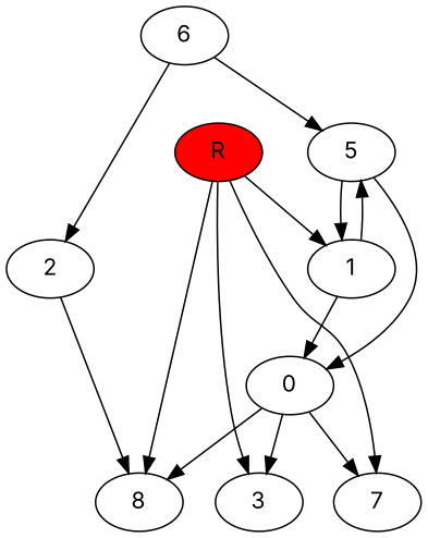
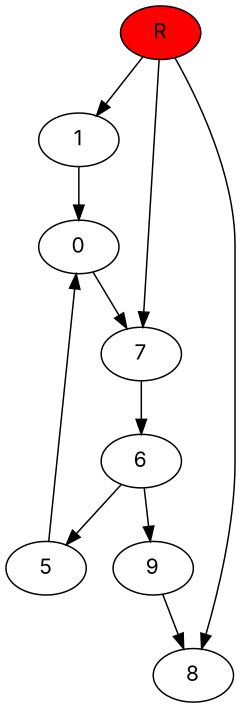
  digraph {
    fontname=Inter
    node [fontname=Inter]
    edge [fontname=Inter]
    n1 [label=0]
    1
    5
    8
-   3
    7
-   2
+   2 [label=9]
    6
    R [fillcolor="#ff0000" style=filled]
-   n1 -> 8
-   n1 -> 3
    n1 -> 7
    1 -> n1
-   1 -> 5
    5 -> n1
-   5 -> 1
+   7 -> 6
    2 -> 8
    6 -> 5
    6 -> 2
    R -> 1
    R -> 8
-   R -> 3
    R -> 7
  }
